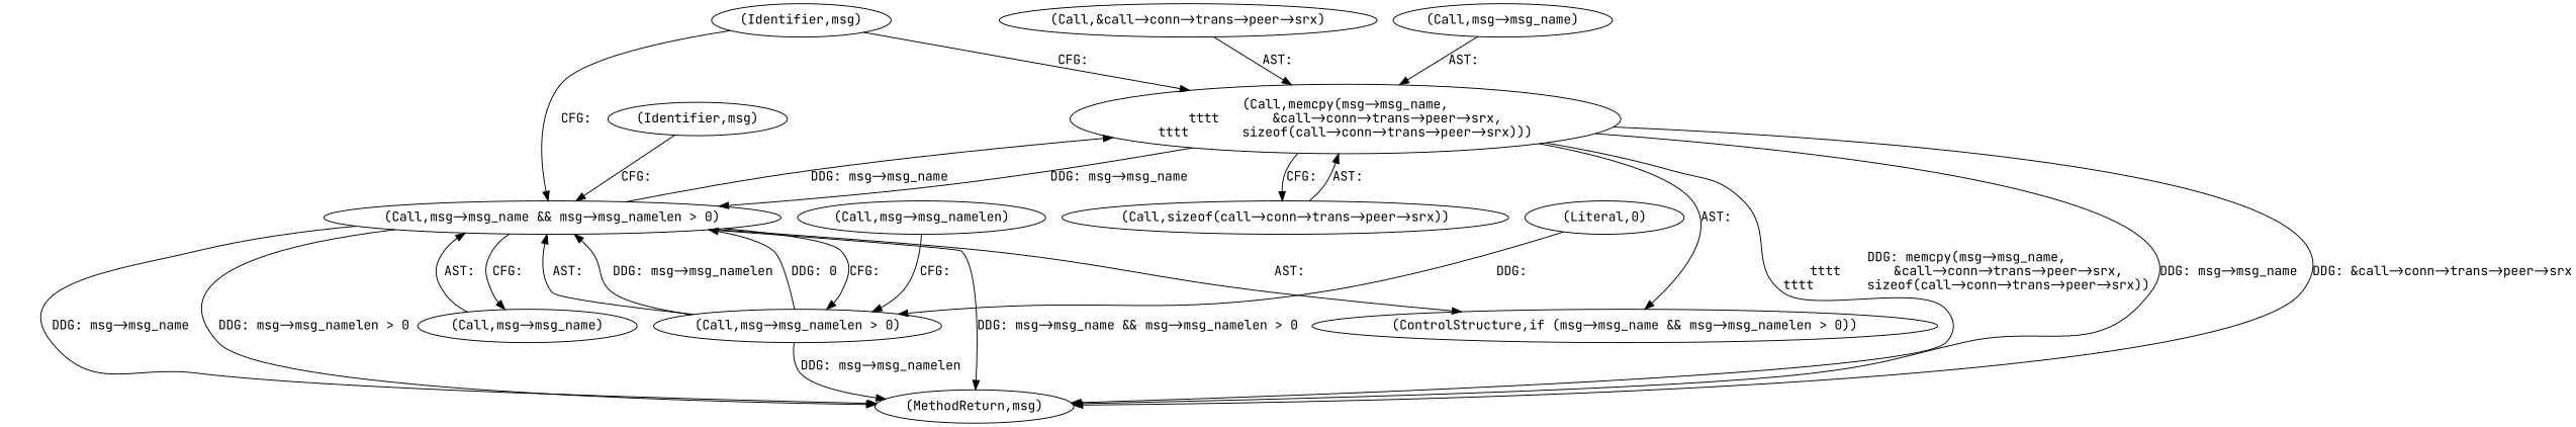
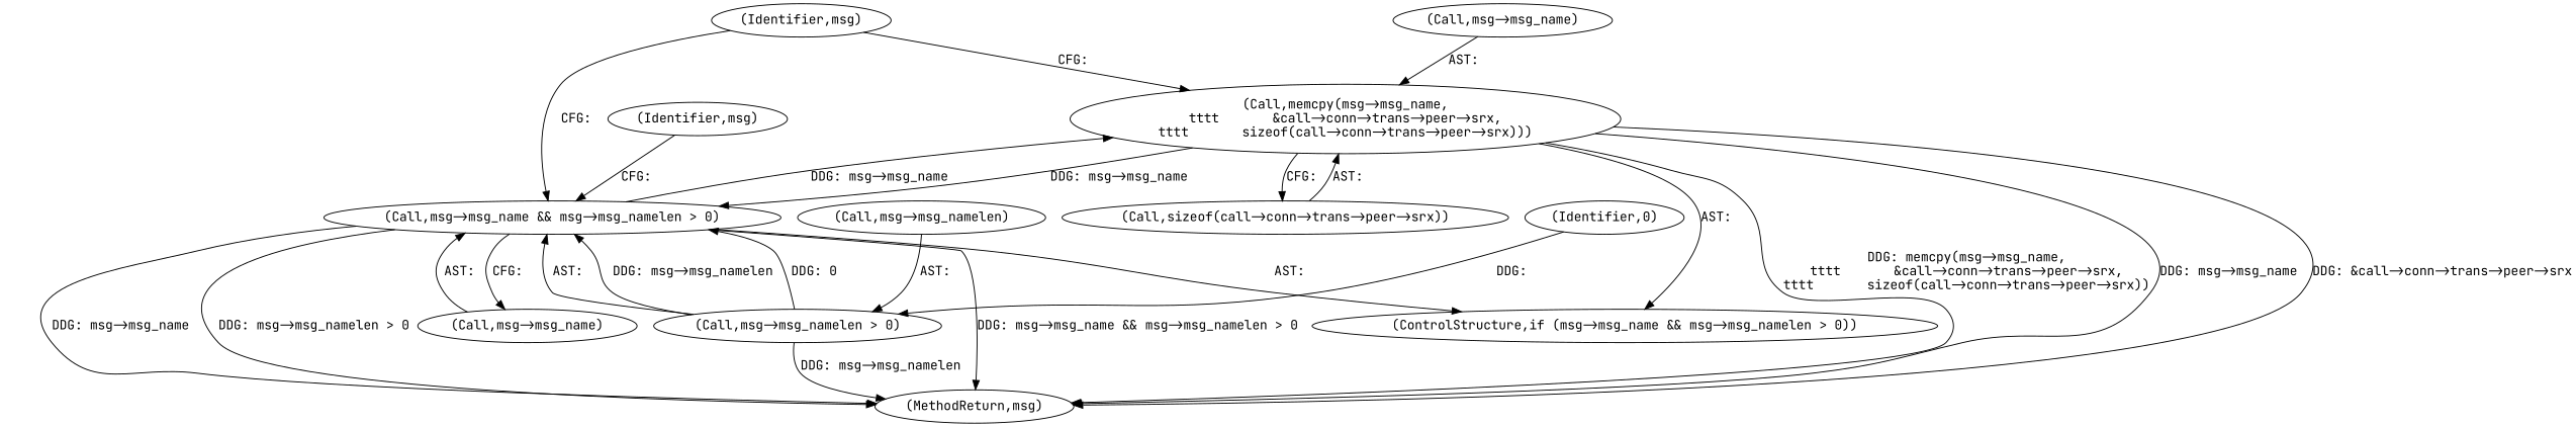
  digraph {
    fontname="JetBrains Mono"
    node [fontname="JetBrains Mono"]
    edge [fontname="JetBrains Mono"]
    n1 [label="(Call,memcpy(msg->msg_name,\n\t\t\t\t       &call->conn->trans->peer->srx,\n\t\t\t\t       sizeof(call->conn->trans->peer->srx)))"]
    n2 [label="(Call,msg->msg_name && msg->msg_namelen > 0)"]
    n3 [label="(Call,sizeof(call->conn->trans->peer->srx))"]
    n4 [label="(ControlStructure,if (msg->msg_name && msg->msg_namelen > 0))"]
    n5 [label="(MethodReturn,msg)"]
    n6 [label="(Call,msg->msg_namelen > 0)"]
    n7 [label="(Call,msg->msg_name)"]
-   n8 [label="(Literal,0)"]
+   n8 [label="(Identifier,0)"]
    n9 [label="(Identifier,msg)"]
    n10 [label="(Identifier,msg)"]
    n11 [label="(Call,msg->msg_namelen)"]
-   n12 [label="(Call,&call->conn->trans->peer->srx)"]
    n13 [label="(Call,msg->msg_name)"]
    n1 -> n2 [label="DDG: msg->msg_name"]
    n1 -> n3 [label="CFG: "]
    n1 -> n4 [label="AST: "]
    n1 -> n5 [label="DDG: memcpy(msg->msg_name,\n\t\t\t\t       &call->conn->trans->peer->srx,\n\t\t\t\t       sizeof(call->conn->trans->peer->srx))"]
    n1 -> n5 [label="DDG: msg->msg_name"]
    n1 -> n5 [label="DDG: &call->conn->trans->peer->srx"]
    n2 -> n1 [label="DDG: msg->msg_name"]
    n2 -> n4 [label="AST: "]
    n2 -> n5 [label="DDG: msg->msg_name && msg->msg_namelen > 0"]
    n2 -> n5 [label="DDG: msg->msg_name"]
    n2 -> n5 [label="DDG: msg->msg_namelen > 0"]
-   n2 -> n6 [label="CFG: "]
    n2 -> n7 [label="CFG: "]
    n3 -> n1 [label="AST: "]
    n6 -> n2 [label="AST: "]
    n6 -> n2 [label="DDG: msg->msg_namelen"]
    n6 -> n2 [label="DDG: 0"]
    n6 -> n5 [label="DDG: msg->msg_namelen"]
    n7 -> n2 [label="AST: "]
    n8 -> n6 [label="DDG: "]
    n9 -> n2 [label="CFG: "]
    n10 -> n1 [label="CFG: "]
    n10 -> n2 [label="CFG: "]
-   n11 -> n6 [label="CFG: "]
-   n12 -> n1 [label="AST: "]
+   n11 -> n6 [label="AST: "]
    n13 -> n1 [label="AST: "]
  }
